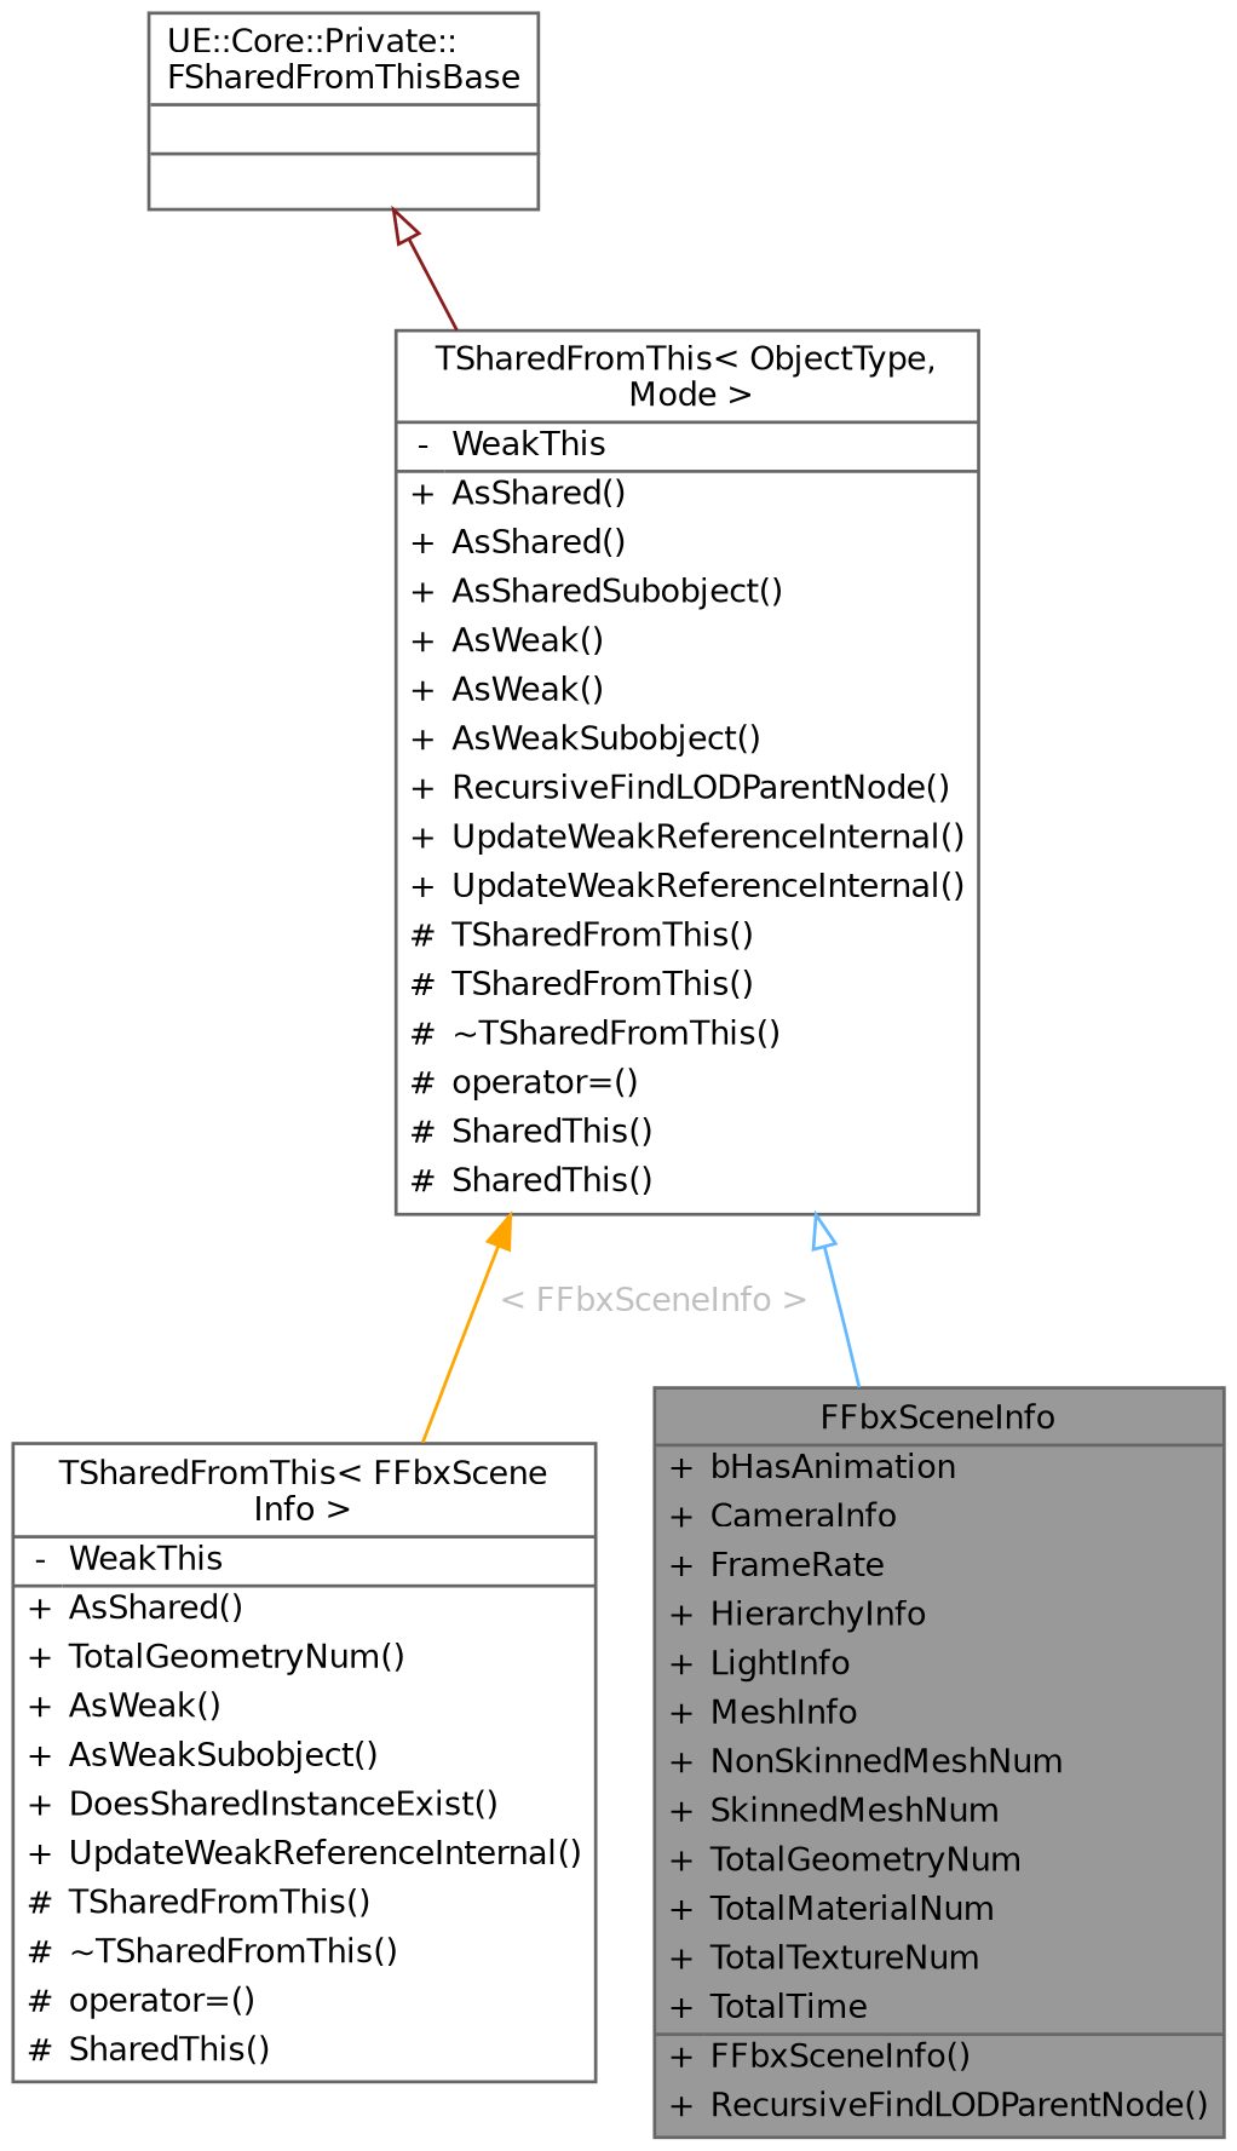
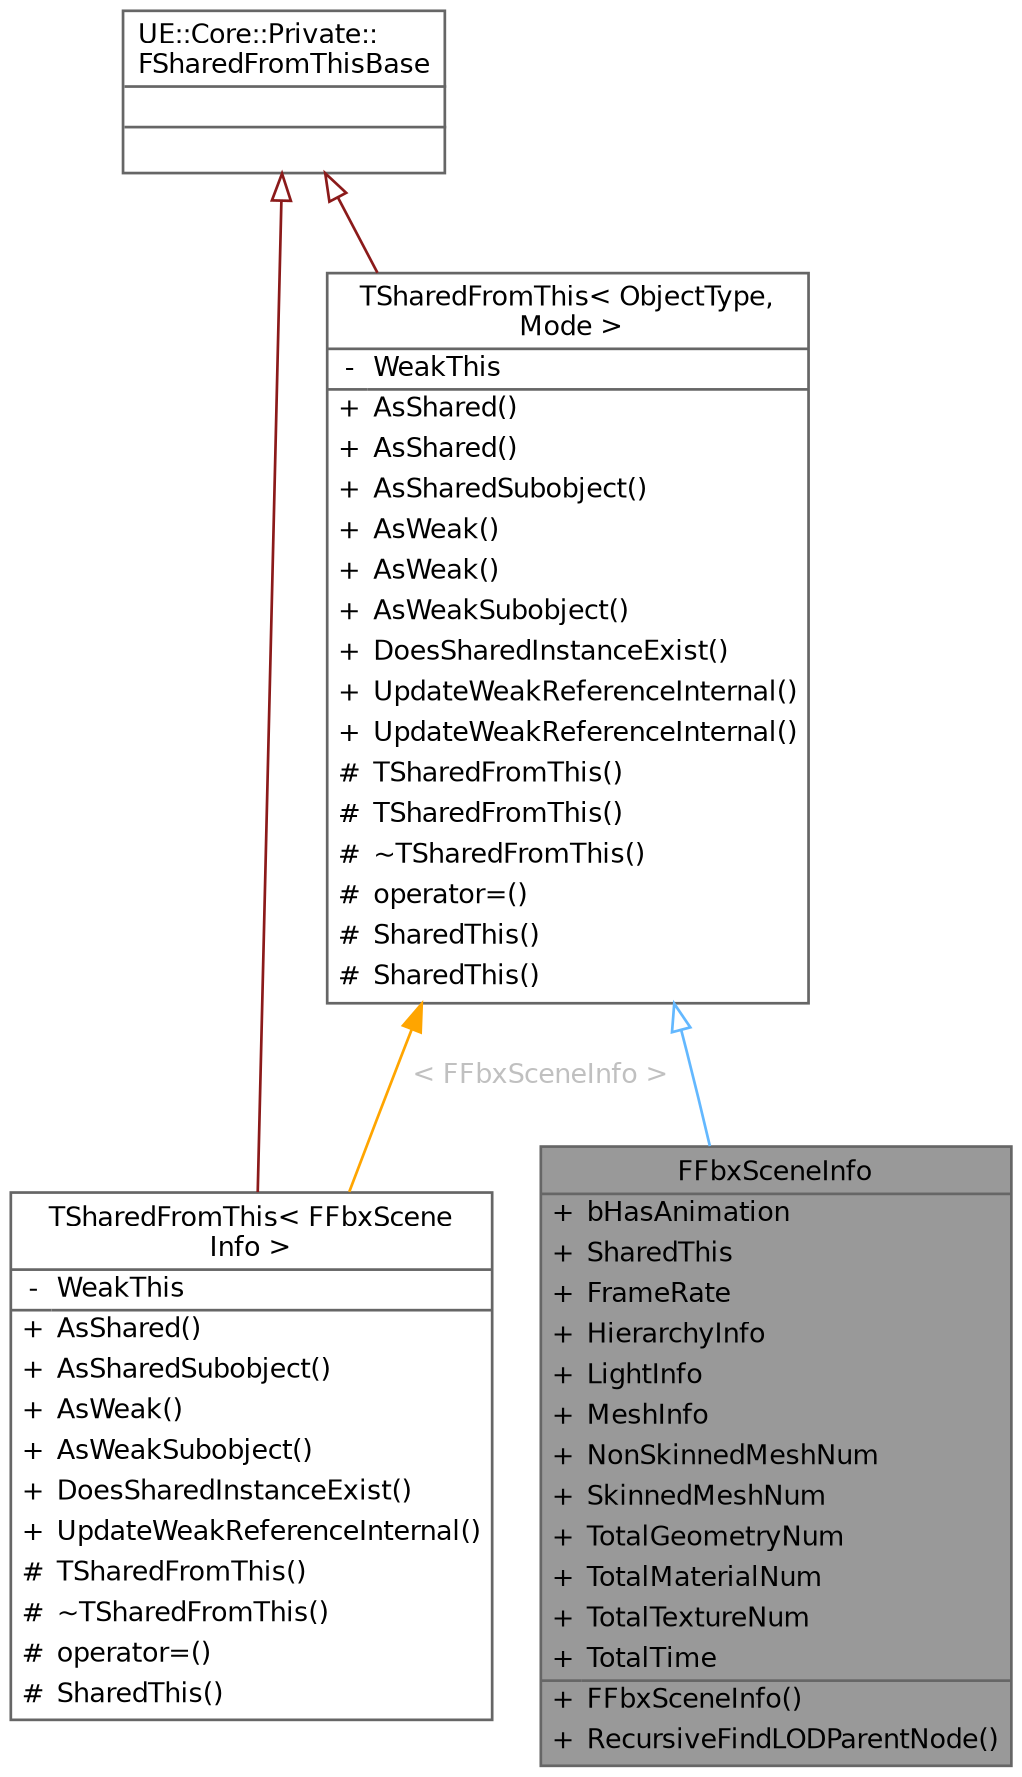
  digraph {
    node [color=gray40 fillcolor=white fontname=Helvetica fontsize=10 shape=plain style=filled]
    edge [arrowtail=onormal color=firebrick4 dir=back fontname=Helvetica fontsize=10 labelfontname=Helvetica labelfontsize=10 style=solid]
-   n1 [fillcolor=grey60 fontcolor=black height=0.2 label=<<TABLE CELLBORDER="0" BORDER="1"><TR><TD COLSPAN="2" CELLPADDING="1" CELLSPACING="0">FFbxSceneInfo</TD></TR> <HR/> <TR><TD VALIGN="top" CELLPADDING="1" CELLSPACING="0">+</TD><TD VALIGN="top" ALIGN="LEFT" CELLPADDING="1" CELLSPACING="0">bHasAnimation<BR ALIGN="LEFT"/></TD></TR> <TR><TD VALIGN="top" CELLPADDING="1" CELLSPACING="0">+</TD><TD VALIGN="top" ALIGN="LEFT" CELLPADDING="1" CELLSPACING="0">CameraInfo<BR ALIGN="LEFT"/></TD></TR> <TR><TD VALIGN="top" CELLPADDING="1" CELLSPACING="0">+</TD><TD VALIGN="top" ALIGN="LEFT" CELLPADDING="1" CELLSPACING="0">FrameRate<BR ALIGN="LEFT"/></TD></TR> <TR><TD VALIGN="top" CELLPADDING="1" CELLSPACING="0">+</TD><TD VALIGN="top" ALIGN="LEFT" CELLPADDING="1" CELLSPACING="0">HierarchyInfo<BR ALIGN="LEFT"/></TD></TR> <TR><TD VALIGN="top" CELLPADDING="1" CELLSPACING="0">+</TD><TD VALIGN="top" ALIGN="LEFT" CELLPADDING="1" CELLSPACING="0">LightInfo<BR ALIGN="LEFT"/></TD></TR> <TR><TD VALIGN="top" CELLPADDING="1" CELLSPACING="0">+</TD><TD VALIGN="top" ALIGN="LEFT" CELLPADDING="1" CELLSPACING="0">MeshInfo<BR ALIGN="LEFT"/></TD></TR> <TR><TD VALIGN="top" CELLPADDING="1" CELLSPACING="0">+</TD><TD VALIGN="top" ALIGN="LEFT" CELLPADDING="1" CELLSPACING="0">NonSkinnedMeshNum<BR ALIGN="LEFT"/></TD></TR> <TR><TD VALIGN="top" CELLPADDING="1" CELLSPACING="0">+</TD><TD VALIGN="top" ALIGN="LEFT" CELLPADDING="1" CELLSPACING="0">SkinnedMeshNum<BR ALIGN="LEFT"/></TD></TR> <TR><TD VALIGN="top" CELLPADDING="1" CELLSPACING="0">+</TD><TD VALIGN="top" ALIGN="LEFT" CELLPADDING="1" CELLSPACING="0">TotalGeometryNum<BR ALIGN="LEFT"/></TD></TR> <TR><TD VALIGN="top" CELLPADDING="1" CELLSPACING="0">+</TD><TD VALIGN="top" ALIGN="LEFT" CELLPADDING="1" CELLSPACING="0">TotalMaterialNum<BR ALIGN="LEFT"/></TD></TR> <TR><TD VALIGN="top" CELLPADDING="1" CELLSPACING="0">+</TD><TD VALIGN="top" ALIGN="LEFT" CELLPADDING="1" CELLSPACING="0">TotalTextureNum<BR ALIGN="LEFT"/></TD></TR> <TR><TD VALIGN="top" CELLPADDING="1" CELLSPACING="0">+</TD><TD VALIGN="top" ALIGN="LEFT" CELLPADDING="1" CELLSPACING="0">TotalTime<BR ALIGN="LEFT"/></TD></TR> <HR/> <TR><TD VALIGN="top" CELLPADDING="1" CELLSPACING="0">+</TD><TD VALIGN="top" ALIGN="LEFT" CELLPADDING="1" CELLSPACING="0">FFbxSceneInfo()<BR ALIGN="LEFT"/></TD></TR> <TR><TD VALIGN="top" CELLPADDING="1" CELLSPACING="0">+</TD><TD VALIGN="top" ALIGN="LEFT" CELLPADDING="1" CELLSPACING="0">RecursiveFindLODParentNode()<BR ALIGN="LEFT"/></TD></TR> </TABLE>> width=0.4]
-   n2 [height=0.2 label=<<TABLE CELLBORDER="0" BORDER="1"><TR><TD COLSPAN="2" CELLPADDING="1" CELLSPACING="0">TSharedFromThis&lt; FFbxScene<BR ALIGN="LEFT"/>Info &gt;</TD></TR> <HR/> <TR><TD VALIGN="top" CELLPADDING="1" CELLSPACING="0">-</TD><TD VALIGN="top" ALIGN="LEFT" CELLPADDING="1" CELLSPACING="0">WeakThis<BR ALIGN="LEFT"/></TD></TR> <HR/> <TR><TD VALIGN="top" CELLPADDING="1" CELLSPACING="0">+</TD><TD VALIGN="top" ALIGN="LEFT" CELLPADDING="1" CELLSPACING="0">AsShared()<BR ALIGN="LEFT"/></TD></TR> <TR><TD VALIGN="top" CELLPADDING="1" CELLSPACING="0">+</TD><TD VALIGN="top" ALIGN="LEFT" CELLPADDING="1" CELLSPACING="0">TotalGeometryNum()<BR ALIGN="LEFT"/></TD></TR> <TR><TD VALIGN="top" CELLPADDING="1" CELLSPACING="0">+</TD><TD VALIGN="top" ALIGN="LEFT" CELLPADDING="1" CELLSPACING="0">AsWeak()<BR ALIGN="LEFT"/></TD></TR> <TR><TD VALIGN="top" CELLPADDING="1" CELLSPACING="0">+</TD><TD VALIGN="top" ALIGN="LEFT" CELLPADDING="1" CELLSPACING="0">AsWeakSubobject()<BR ALIGN="LEFT"/></TD></TR> <TR><TD VALIGN="top" CELLPADDING="1" CELLSPACING="0">+</TD><TD VALIGN="top" ALIGN="LEFT" CELLPADDING="1" CELLSPACING="0">DoesSharedInstanceExist()<BR ALIGN="LEFT"/></TD></TR> <TR><TD VALIGN="top" CELLPADDING="1" CELLSPACING="0">+</TD><TD VALIGN="top" ALIGN="LEFT" CELLPADDING="1" CELLSPACING="0">UpdateWeakReferenceInternal()<BR ALIGN="LEFT"/></TD></TR> <TR><TD VALIGN="top" CELLPADDING="1" CELLSPACING="0">#</TD><TD VALIGN="top" ALIGN="LEFT" CELLPADDING="1" CELLSPACING="0">TSharedFromThis()<BR ALIGN="LEFT"/></TD></TR> <TR><TD VALIGN="top" CELLPADDING="1" CELLSPACING="0">#</TD><TD VALIGN="top" ALIGN="LEFT" CELLPADDING="1" CELLSPACING="0">~TSharedFromThis()<BR ALIGN="LEFT"/></TD></TR> <TR><TD VALIGN="top" CELLPADDING="1" CELLSPACING="0">#</TD><TD VALIGN="top" ALIGN="LEFT" CELLPADDING="1" CELLSPACING="0">operator=()<BR ALIGN="LEFT"/></TD></TR> <TR><TD VALIGN="top" CELLPADDING="1" CELLSPACING="0">#</TD><TD VALIGN="top" ALIGN="LEFT" CELLPADDING="1" CELLSPACING="0">SharedThis()<BR ALIGN="LEFT"/></TD></TR> </TABLE>> width=0.4]
+   n1 [fillcolor=grey60 fontcolor=black height=0.2 label=<<TABLE CELLBORDER="0" BORDER="1"><TR><TD COLSPAN="2" CELLPADDING="1" CELLSPACING="0">FFbxSceneInfo</TD></TR> <HR/> <TR><TD VALIGN="top" CELLPADDING="1" CELLSPACING="0">+</TD><TD VALIGN="top" ALIGN="LEFT" CELLPADDING="1" CELLSPACING="0">bHasAnimation<BR ALIGN="LEFT"/></TD></TR> <TR><TD VALIGN="top" CELLPADDING="1" CELLSPACING="0">+</TD><TD VALIGN="top" ALIGN="LEFT" CELLPADDING="1" CELLSPACING="0">SharedThis<BR ALIGN="LEFT"/></TD></TR> <TR><TD VALIGN="top" CELLPADDING="1" CELLSPACING="0">+</TD><TD VALIGN="top" ALIGN="LEFT" CELLPADDING="1" CELLSPACING="0">FrameRate<BR ALIGN="LEFT"/></TD></TR> <TR><TD VALIGN="top" CELLPADDING="1" CELLSPACING="0">+</TD><TD VALIGN="top" ALIGN="LEFT" CELLPADDING="1" CELLSPACING="0">HierarchyInfo<BR ALIGN="LEFT"/></TD></TR> <TR><TD VALIGN="top" CELLPADDING="1" CELLSPACING="0">+</TD><TD VALIGN="top" ALIGN="LEFT" CELLPADDING="1" CELLSPACING="0">LightInfo<BR ALIGN="LEFT"/></TD></TR> <TR><TD VALIGN="top" CELLPADDING="1" CELLSPACING="0">+</TD><TD VALIGN="top" ALIGN="LEFT" CELLPADDING="1" CELLSPACING="0">MeshInfo<BR ALIGN="LEFT"/></TD></TR> <TR><TD VALIGN="top" CELLPADDING="1" CELLSPACING="0">+</TD><TD VALIGN="top" ALIGN="LEFT" CELLPADDING="1" CELLSPACING="0">NonSkinnedMeshNum<BR ALIGN="LEFT"/></TD></TR> <TR><TD VALIGN="top" CELLPADDING="1" CELLSPACING="0">+</TD><TD VALIGN="top" ALIGN="LEFT" CELLPADDING="1" CELLSPACING="0">SkinnedMeshNum<BR ALIGN="LEFT"/></TD></TR> <TR><TD VALIGN="top" CELLPADDING="1" CELLSPACING="0">+</TD><TD VALIGN="top" ALIGN="LEFT" CELLPADDING="1" CELLSPACING="0">TotalGeometryNum<BR ALIGN="LEFT"/></TD></TR> <TR><TD VALIGN="top" CELLPADDING="1" CELLSPACING="0">+</TD><TD VALIGN="top" ALIGN="LEFT" CELLPADDING="1" CELLSPACING="0">TotalMaterialNum<BR ALIGN="LEFT"/></TD></TR> <TR><TD VALIGN="top" CELLPADDING="1" CELLSPACING="0">+</TD><TD VALIGN="top" ALIGN="LEFT" CELLPADDING="1" CELLSPACING="0">TotalTextureNum<BR ALIGN="LEFT"/></TD></TR> <TR><TD VALIGN="top" CELLPADDING="1" CELLSPACING="0">+</TD><TD VALIGN="top" ALIGN="LEFT" CELLPADDING="1" CELLSPACING="0">TotalTime<BR ALIGN="LEFT"/></TD></TR> <HR/> <TR><TD VALIGN="top" CELLPADDING="1" CELLSPACING="0">+</TD><TD VALIGN="top" ALIGN="LEFT" CELLPADDING="1" CELLSPACING="0">FFbxSceneInfo()<BR ALIGN="LEFT"/></TD></TR> <TR><TD VALIGN="top" CELLPADDING="1" CELLSPACING="0">+</TD><TD VALIGN="top" ALIGN="LEFT" CELLPADDING="1" CELLSPACING="0">RecursiveFindLODParentNode()<BR ALIGN="LEFT"/></TD></TR> </TABLE>> width=0.4]
+   n2 [height=0.2 label=<<TABLE CELLBORDER="0" BORDER="1"><TR><TD COLSPAN="2" CELLPADDING="1" CELLSPACING="0">TSharedFromThis&lt; FFbxScene<BR ALIGN="LEFT"/>Info &gt;</TD></TR> <HR/> <TR><TD VALIGN="top" CELLPADDING="1" CELLSPACING="0">-</TD><TD VALIGN="top" ALIGN="LEFT" CELLPADDING="1" CELLSPACING="0">WeakThis<BR ALIGN="LEFT"/></TD></TR> <HR/> <TR><TD VALIGN="top" CELLPADDING="1" CELLSPACING="0">+</TD><TD VALIGN="top" ALIGN="LEFT" CELLPADDING="1" CELLSPACING="0">AsShared()<BR ALIGN="LEFT"/></TD></TR> <TR><TD VALIGN="top" CELLPADDING="1" CELLSPACING="0">+</TD><TD VALIGN="top" ALIGN="LEFT" CELLPADDING="1" CELLSPACING="0">AsSharedSubobject()<BR ALIGN="LEFT"/></TD></TR> <TR><TD VALIGN="top" CELLPADDING="1" CELLSPACING="0">+</TD><TD VALIGN="top" ALIGN="LEFT" CELLPADDING="1" CELLSPACING="0">AsWeak()<BR ALIGN="LEFT"/></TD></TR> <TR><TD VALIGN="top" CELLPADDING="1" CELLSPACING="0">+</TD><TD VALIGN="top" ALIGN="LEFT" CELLPADDING="1" CELLSPACING="0">AsWeakSubobject()<BR ALIGN="LEFT"/></TD></TR> <TR><TD VALIGN="top" CELLPADDING="1" CELLSPACING="0">+</TD><TD VALIGN="top" ALIGN="LEFT" CELLPADDING="1" CELLSPACING="0">DoesSharedInstanceExist()<BR ALIGN="LEFT"/></TD></TR> <TR><TD VALIGN="top" CELLPADDING="1" CELLSPACING="0">+</TD><TD VALIGN="top" ALIGN="LEFT" CELLPADDING="1" CELLSPACING="0">UpdateWeakReferenceInternal()<BR ALIGN="LEFT"/></TD></TR> <TR><TD VALIGN="top" CELLPADDING="1" CELLSPACING="0">#</TD><TD VALIGN="top" ALIGN="LEFT" CELLPADDING="1" CELLSPACING="0">TSharedFromThis()<BR ALIGN="LEFT"/></TD></TR> <TR><TD VALIGN="top" CELLPADDING="1" CELLSPACING="0">#</TD><TD VALIGN="top" ALIGN="LEFT" CELLPADDING="1" CELLSPACING="0">~TSharedFromThis()<BR ALIGN="LEFT"/></TD></TR> <TR><TD VALIGN="top" CELLPADDING="1" CELLSPACING="0">#</TD><TD VALIGN="top" ALIGN="LEFT" CELLPADDING="1" CELLSPACING="0">operator=()<BR ALIGN="LEFT"/></TD></TR> <TR><TD VALIGN="top" CELLPADDING="1" CELLSPACING="0">#</TD><TD VALIGN="top" ALIGN="LEFT" CELLPADDING="1" CELLSPACING="0">SharedThis()<BR ALIGN="LEFT"/></TD></TR> </TABLE>> width=0.4]
    n3 [height=0.2 label=<<TABLE CELLBORDER="0" BORDER="1"><TR><TD COLSPAN="2" CELLPADDING="1" CELLSPACING="0">UE::Core::Private::<BR ALIGN="LEFT"/>FSharedFromThisBase</TD></TR> <HR/> <TR><TD COLSPAN="2" CELLPADDING="1" CELLSPACING="0">&nbsp;</TD></TR> <HR/> <TR><TD COLSPAN="2" CELLPADDING="1" CELLSPACING="0">&nbsp;</TD></TR> </TABLE>> width=0.4]
-   n4 [height=0.2 label=<<TABLE CELLBORDER="0" BORDER="1"><TR><TD COLSPAN="2" CELLPADDING="1" CELLSPACING="0">TSharedFromThis&lt; ObjectType,<BR ALIGN="LEFT"/> Mode &gt;</TD></TR> <HR/> <TR><TD VALIGN="top" CELLPADDING="1" CELLSPACING="0">-</TD><TD VALIGN="top" ALIGN="LEFT" CELLPADDING="1" CELLSPACING="0">WeakThis<BR ALIGN="LEFT"/></TD></TR> <HR/> <TR><TD VALIGN="top" CELLPADDING="1" CELLSPACING="0">+</TD><TD VALIGN="top" ALIGN="LEFT" CELLPADDING="1" CELLSPACING="0">AsShared()<BR ALIGN="LEFT"/></TD></TR> <TR><TD VALIGN="top" CELLPADDING="1" CELLSPACING="0">+</TD><TD VALIGN="top" ALIGN="LEFT" CELLPADDING="1" CELLSPACING="0">AsShared()<BR ALIGN="LEFT"/></TD></TR> <TR><TD VALIGN="top" CELLPADDING="1" CELLSPACING="0">+</TD><TD VALIGN="top" ALIGN="LEFT" CELLPADDING="1" CELLSPACING="0">AsSharedSubobject()<BR ALIGN="LEFT"/></TD></TR> <TR><TD VALIGN="top" CELLPADDING="1" CELLSPACING="0">+</TD><TD VALIGN="top" ALIGN="LEFT" CELLPADDING="1" CELLSPACING="0">AsWeak()<BR ALIGN="LEFT"/></TD></TR> <TR><TD VALIGN="top" CELLPADDING="1" CELLSPACING="0">+</TD><TD VALIGN="top" ALIGN="LEFT" CELLPADDING="1" CELLSPACING="0">AsWeak()<BR ALIGN="LEFT"/></TD></TR> <TR><TD VALIGN="top" CELLPADDING="1" CELLSPACING="0">+</TD><TD VALIGN="top" ALIGN="LEFT" CELLPADDING="1" CELLSPACING="0">AsWeakSubobject()<BR ALIGN="LEFT"/></TD></TR> <TR><TD VALIGN="top" CELLPADDING="1" CELLSPACING="0">+</TD><TD VALIGN="top" ALIGN="LEFT" CELLPADDING="1" CELLSPACING="0">RecursiveFindLODParentNode()<BR ALIGN="LEFT"/></TD></TR> <TR><TD VALIGN="top" CELLPADDING="1" CELLSPACING="0">+</TD><TD VALIGN="top" ALIGN="LEFT" CELLPADDING="1" CELLSPACING="0">UpdateWeakReferenceInternal()<BR ALIGN="LEFT"/></TD></TR> <TR><TD VALIGN="top" CELLPADDING="1" CELLSPACING="0">+</TD><TD VALIGN="top" ALIGN="LEFT" CELLPADDING="1" CELLSPACING="0">UpdateWeakReferenceInternal()<BR ALIGN="LEFT"/></TD></TR> <TR><TD VALIGN="top" CELLPADDING="1" CELLSPACING="0">#</TD><TD VALIGN="top" ALIGN="LEFT" CELLPADDING="1" CELLSPACING="0">TSharedFromThis()<BR ALIGN="LEFT"/></TD></TR> <TR><TD VALIGN="top" CELLPADDING="1" CELLSPACING="0">#</TD><TD VALIGN="top" ALIGN="LEFT" CELLPADDING="1" CELLSPACING="0">TSharedFromThis()<BR ALIGN="LEFT"/></TD></TR> <TR><TD VALIGN="top" CELLPADDING="1" CELLSPACING="0">#</TD><TD VALIGN="top" ALIGN="LEFT" CELLPADDING="1" CELLSPACING="0">~TSharedFromThis()<BR ALIGN="LEFT"/></TD></TR> <TR><TD VALIGN="top" CELLPADDING="1" CELLSPACING="0">#</TD><TD VALIGN="top" ALIGN="LEFT" CELLPADDING="1" CELLSPACING="0">operator=()<BR ALIGN="LEFT"/></TD></TR> <TR><TD VALIGN="top" CELLPADDING="1" CELLSPACING="0">#</TD><TD VALIGN="top" ALIGN="LEFT" CELLPADDING="1" CELLSPACING="0">SharedThis()<BR ALIGN="LEFT"/></TD></TR> <TR><TD VALIGN="top" CELLPADDING="1" CELLSPACING="0">#</TD><TD VALIGN="top" ALIGN="LEFT" CELLPADDING="1" CELLSPACING="0">SharedThis()<BR ALIGN="LEFT"/></TD></TR> </TABLE>> width=0.4]
+   n4 [height=0.2 label=<<TABLE CELLBORDER="0" BORDER="1"><TR><TD COLSPAN="2" CELLPADDING="1" CELLSPACING="0">TSharedFromThis&lt; ObjectType,<BR ALIGN="LEFT"/> Mode &gt;</TD></TR> <HR/> <TR><TD VALIGN="top" CELLPADDING="1" CELLSPACING="0">-</TD><TD VALIGN="top" ALIGN="LEFT" CELLPADDING="1" CELLSPACING="0">WeakThis<BR ALIGN="LEFT"/></TD></TR> <HR/> <TR><TD VALIGN="top" CELLPADDING="1" CELLSPACING="0">+</TD><TD VALIGN="top" ALIGN="LEFT" CELLPADDING="1" CELLSPACING="0">AsShared()<BR ALIGN="LEFT"/></TD></TR> <TR><TD VALIGN="top" CELLPADDING="1" CELLSPACING="0">+</TD><TD VALIGN="top" ALIGN="LEFT" CELLPADDING="1" CELLSPACING="0">AsShared()<BR ALIGN="LEFT"/></TD></TR> <TR><TD VALIGN="top" CELLPADDING="1" CELLSPACING="0">+</TD><TD VALIGN="top" ALIGN="LEFT" CELLPADDING="1" CELLSPACING="0">AsSharedSubobject()<BR ALIGN="LEFT"/></TD></TR> <TR><TD VALIGN="top" CELLPADDING="1" CELLSPACING="0">+</TD><TD VALIGN="top" ALIGN="LEFT" CELLPADDING="1" CELLSPACING="0">AsWeak()<BR ALIGN="LEFT"/></TD></TR> <TR><TD VALIGN="top" CELLPADDING="1" CELLSPACING="0">+</TD><TD VALIGN="top" ALIGN="LEFT" CELLPADDING="1" CELLSPACING="0">AsWeak()<BR ALIGN="LEFT"/></TD></TR> <TR><TD VALIGN="top" CELLPADDING="1" CELLSPACING="0">+</TD><TD VALIGN="top" ALIGN="LEFT" CELLPADDING="1" CELLSPACING="0">AsWeakSubobject()<BR ALIGN="LEFT"/></TD></TR> <TR><TD VALIGN="top" CELLPADDING="1" CELLSPACING="0">+</TD><TD VALIGN="top" ALIGN="LEFT" CELLPADDING="1" CELLSPACING="0">DoesSharedInstanceExist()<BR ALIGN="LEFT"/></TD></TR> <TR><TD VALIGN="top" CELLPADDING="1" CELLSPACING="0">+</TD><TD VALIGN="top" ALIGN="LEFT" CELLPADDING="1" CELLSPACING="0">UpdateWeakReferenceInternal()<BR ALIGN="LEFT"/></TD></TR> <TR><TD VALIGN="top" CELLPADDING="1" CELLSPACING="0">+</TD><TD VALIGN="top" ALIGN="LEFT" CELLPADDING="1" CELLSPACING="0">UpdateWeakReferenceInternal()<BR ALIGN="LEFT"/></TD></TR> <TR><TD VALIGN="top" CELLPADDING="1" CELLSPACING="0">#</TD><TD VALIGN="top" ALIGN="LEFT" CELLPADDING="1" CELLSPACING="0">TSharedFromThis()<BR ALIGN="LEFT"/></TD></TR> <TR><TD VALIGN="top" CELLPADDING="1" CELLSPACING="0">#</TD><TD VALIGN="top" ALIGN="LEFT" CELLPADDING="1" CELLSPACING="0">TSharedFromThis()<BR ALIGN="LEFT"/></TD></TR> <TR><TD VALIGN="top" CELLPADDING="1" CELLSPACING="0">#</TD><TD VALIGN="top" ALIGN="LEFT" CELLPADDING="1" CELLSPACING="0">~TSharedFromThis()<BR ALIGN="LEFT"/></TD></TR> <TR><TD VALIGN="top" CELLPADDING="1" CELLSPACING="0">#</TD><TD VALIGN="top" ALIGN="LEFT" CELLPADDING="1" CELLSPACING="0">operator=()<BR ALIGN="LEFT"/></TD></TR> <TR><TD VALIGN="top" CELLPADDING="1" CELLSPACING="0">#</TD><TD VALIGN="top" ALIGN="LEFT" CELLPADDING="1" CELLSPACING="0">SharedThis()<BR ALIGN="LEFT"/></TD></TR> <TR><TD VALIGN="top" CELLPADDING="1" CELLSPACING="0">#</TD><TD VALIGN="top" ALIGN="LEFT" CELLPADDING="1" CELLSPACING="0">SharedThis()<BR ALIGN="LEFT"/></TD></TR> </TABLE>> width=0.4]
+   n3 -> n2
    n3 -> n4
    n4 -> n1 [color=steelblue1]
    n4 -> n2 [color=orange fontcolor=grey label=<<TABLE CELLBORDER="0" BORDER="0"><TR><TD VALIGN="top" ALIGN="LEFT" CELLPADDING="1" CELLSPACING="0">&lt; FFbxSceneInfo &gt;</TD></TR> </TABLE>> arrowtail=""]
  }
